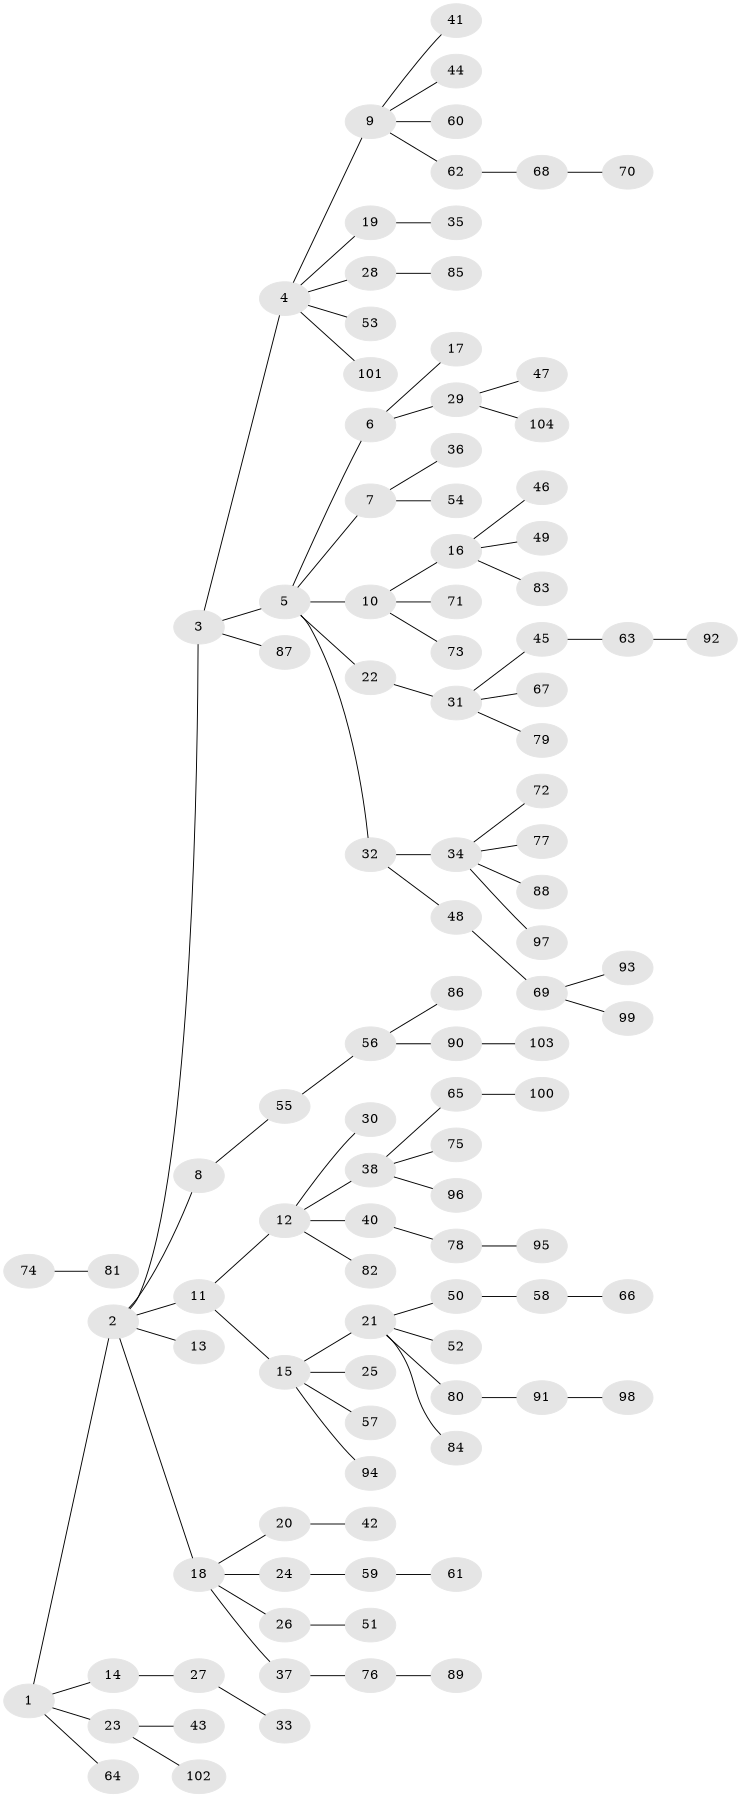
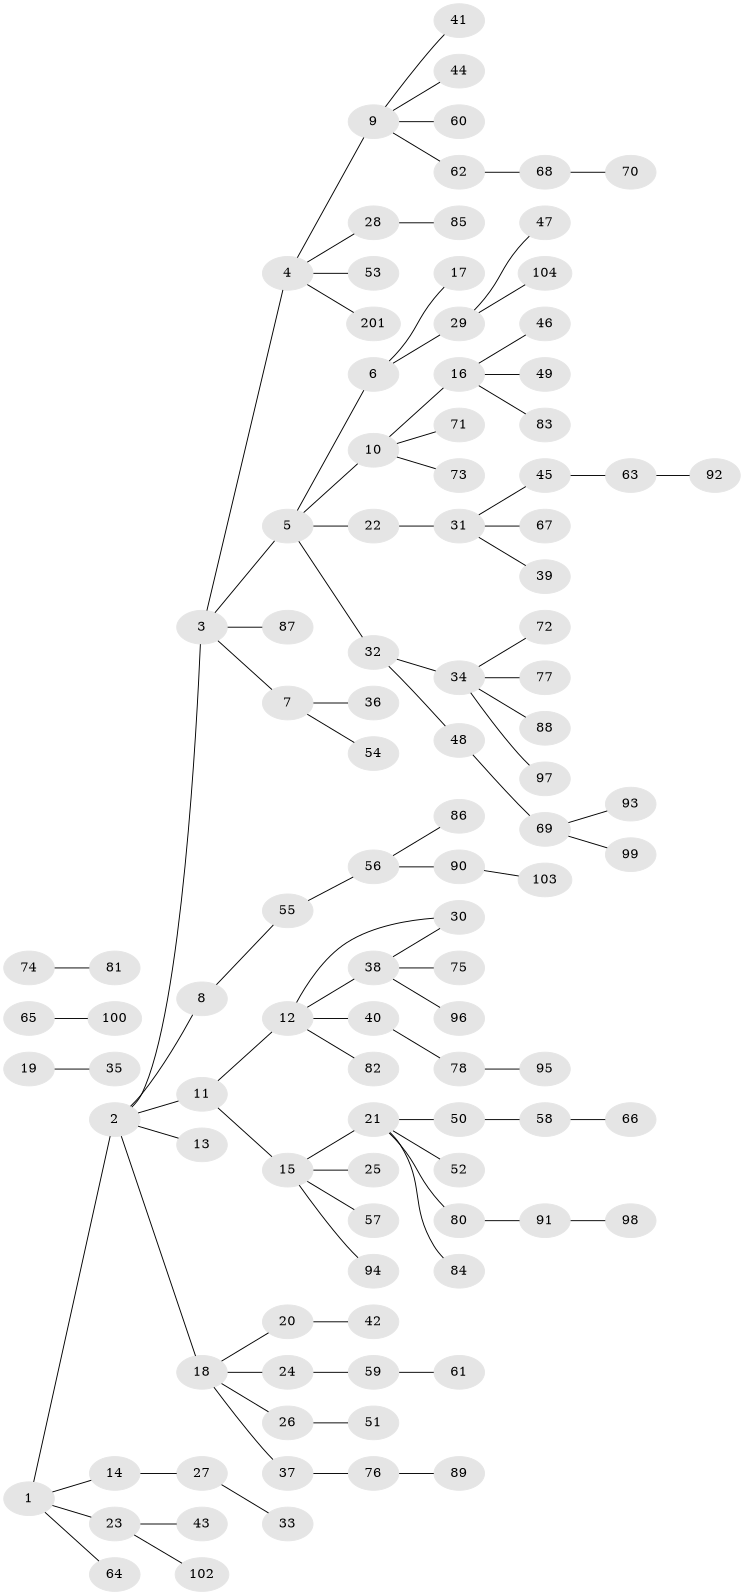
  graph {
    rankdir=LR
    node [color=gray90 style=filled]
    edge [weight=1.0]
    1
    2
    14
    23
    64
    3
    8
    11
    13
    18
    27
    43
    102
    4
    5
    87
    55
    12
    15
    20
    24
    26
    37
    9
    19
    28
    53
-   101
+   101 [label=201]
    6
    7
    10
    22
    32
    41
    44
    60
    62
    35
    85
    17
    29
    36
    54
    16
    71
    73
    31
    34
    48
    47
    104
    56
    68
    46
    49
    83
    30
    38
    40
    82
    21
    25
    57
    94
    65
    75
    96
    78
    33
    50
    52
    80
    84
    42
    59
    51
    76
    74
    81
    58
    91
    45
    67
-   79
+   79 [label=39]
    61
    63
    72
    77
    88
    97
    69
    89
    100
    95
    92
    93
    99
    66
    86
    90
    103
    70
    98
    1 -- 2
    1 -- 14
    1 -- 23
    1 -- 64
    2 -- 3
    2 -- 8
    2 -- 11
    2 -- 13
    2 -- 18
    14 -- 27
    23 -- 43
    23 -- 102
    3 -- 4
    3 -- 5
    3 -- 87
    8 -- 55
    11 -- 12
    11 -- 15
    18 -- 20
    18 -- 24
    18 -- 26
    18 -- 37
    27 -- 33
    4 -- 9
-   4 -- 19
    4 -- 28
    4 -- 53
    4 -- 101
    5 -- 6
-   5 -- 7
+   3 -- 7
    5 -- 10
    5 -- 22
    5 -- 32
    55 -- 56
    12 -- 30
    12 -- 38
    12 -- 40
    12 -- 82
    15 -- 21
    15 -- 25
    15 -- 57
    15 -- 94
    20 -- 42
    24 -- 59
    26 -- 51
    37 -- 76
    9 -- 41
    9 -- 44
    9 -- 60
    9 -- 62
    19 -- 35
    28 -- 85
    6 -- 17
    6 -- 29
    7 -- 36
    7 -- 54
    10 -- 16
    10 -- 71
    10 -- 73
    22 -- 31
    32 -- 34
    32 -- 48
    62 -- 68
    29 -- 47
    29 -- 104
    16 -- 46
    16 -- 49
    16 -- 83
    31 -- 45
    31 -- 67
    31 -- 79
    34 -- 72
    34 -- 77
    34 -- 88
    34 -- 97
    48 -- 69
    56 -- 86
    56 -- 90
    68 -- 70
-   38 -- 65
+   38 -- 30
    38 -- 75
    38 -- 96
    40 -- 78
    21 -- 50
    21 -- 52
    21 -- 80
    21 -- 84
    65 -- 100
    78 -- 95
    50 -- 58
    80 -- 91
    59 -- 61
    76 -- 89
    74 -- 81
    58 -- 66
    91 -- 98
    45 -- 63
    63 -- 92
    69 -- 93
    69 -- 99
    90 -- 103
  }
